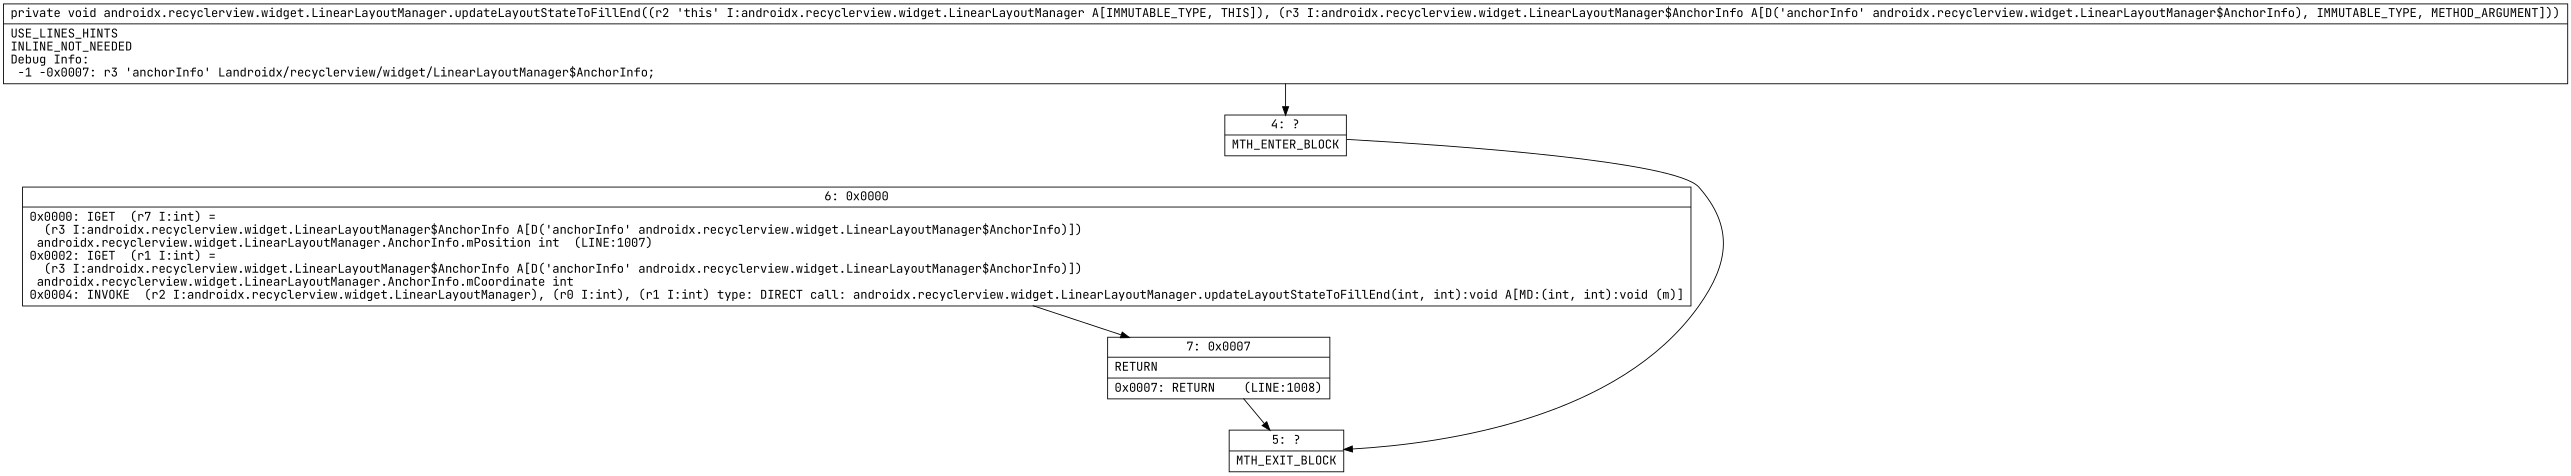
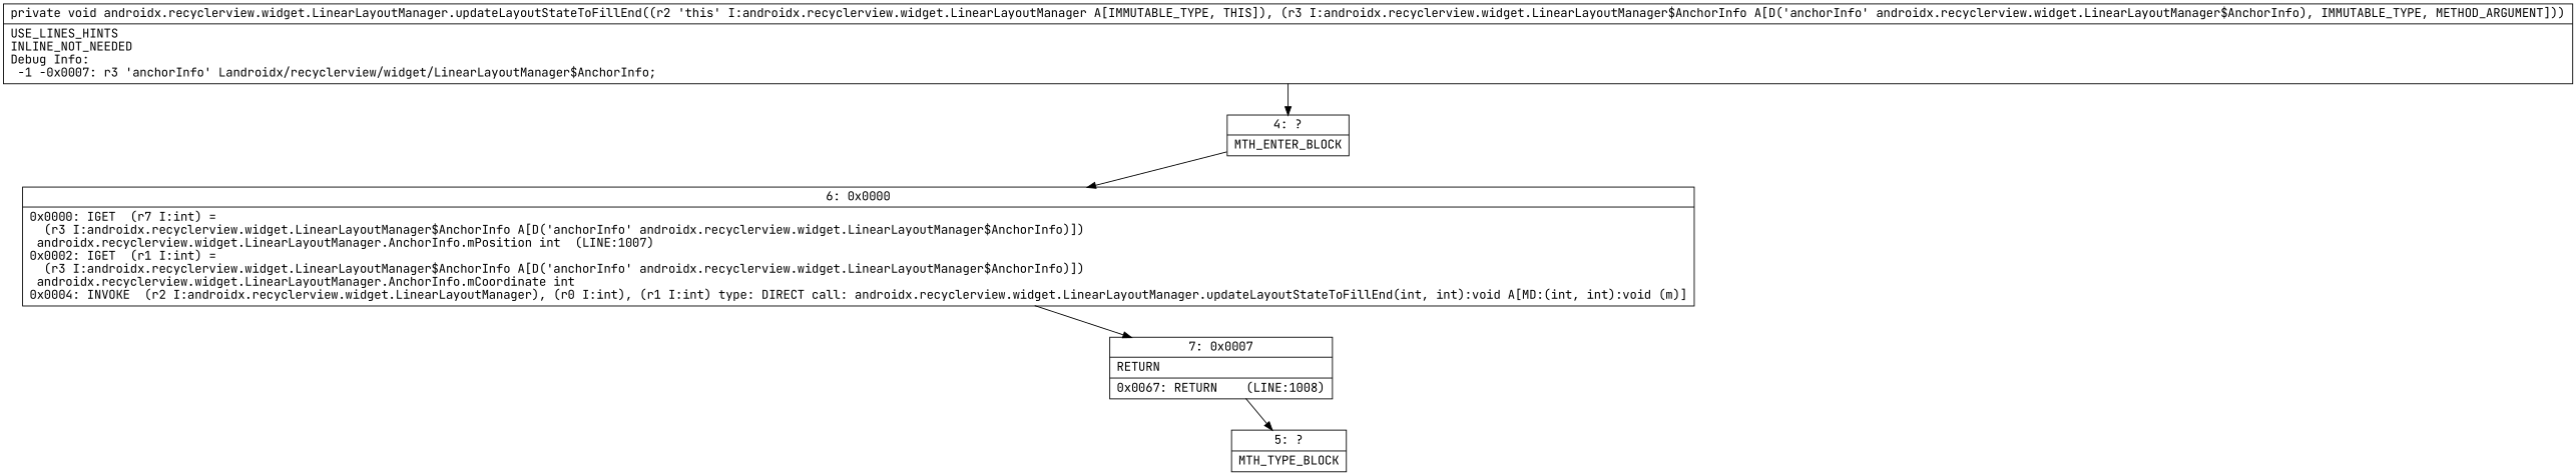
  digraph {
    fontname="JetBrains Mono"
    node [fontname="JetBrains Mono" shape=record]
    edge [fontname="JetBrains Mono"]
    n1 [label="{4\:\ ?|MTH_ENTER_BLOCK\l}"]
    n2 [label="{6\:\ 0x0000|0x0000: IGET  (r7 I:int) = \l  (r3 I:androidx.recyclerview.widget.LinearLayoutManager$AnchorInfo A[D('anchorInfo' androidx.recyclerview.widget.LinearLayoutManager$AnchorInfo)])\l androidx.recyclerview.widget.LinearLayoutManager.AnchorInfo.mPosition int  (LINE:1007)\l0x0002: IGET  (r1 I:int) = \l  (r3 I:androidx.recyclerview.widget.LinearLayoutManager$AnchorInfo A[D('anchorInfo' androidx.recyclerview.widget.LinearLayoutManager$AnchorInfo)])\l androidx.recyclerview.widget.LinearLayoutManager.AnchorInfo.mCoordinate int \l0x0004: INVOKE  (r2 I:androidx.recyclerview.widget.LinearLayoutManager), (r0 I:int), (r1 I:int) type: DIRECT call: androidx.recyclerview.widget.LinearLayoutManager.updateLayoutStateToFillEnd(int, int):void A[MD:(int, int):void (m)]\l}"]
-   n3 [label="{7\:\ 0x0007|RETURN\l|0x0007: RETURN    (LINE:1008)\l}"]
-   n4 [label="{5\:\ ?|MTH_EXIT_BLOCK\l}"]
+   n3 [label="{7\:\ 0x0007|RETURN\l|0x0067: RETURN    (LINE:1008)\l}"]
+   n4 [label="{5\:\ ?|MTH_TYPE_BLOCK\l}"]
    n5 [label="{private void androidx.recyclerview.widget.LinearLayoutManager.updateLayoutStateToFillEnd((r2 'this' I:androidx.recyclerview.widget.LinearLayoutManager A[IMMUTABLE_TYPE, THIS]), (r3 I:androidx.recyclerview.widget.LinearLayoutManager$AnchorInfo A[D('anchorInfo' androidx.recyclerview.widget.LinearLayoutManager$AnchorInfo), IMMUTABLE_TYPE, METHOD_ARGUMENT]))  | USE_LINES_HINTS\lINLINE_NOT_NEEDED\lDebug Info:\l  \-1 \-0x0007: r3 'anchorInfo' Landroidx\/recyclerview\/widget\/LinearLayoutManager$AnchorInfo;\l}"]
-   n1 -> n4
+   n1 -> n2
    n2 -> n3
    n3 -> n4
    n5 -> n1
  }
